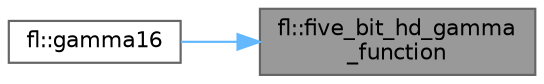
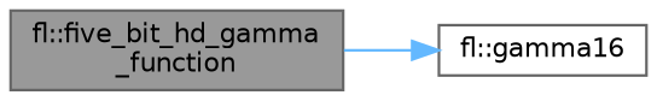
  digraph {
    rankdir=LR
    node [fontname=Helvetica fontsize=10 shape=box style=filled]
    n1 [color=gray40 fillcolor=grey60 fontcolor=black height=0.2 label="fl::five_bit_hd_gamma\l_function" width=0.4]
    n2 [color=grey40 fillcolor=white height=0.2 label="fl::gamma16" width=0.4]
-   n2 -> n1 [color=steelblue1 fontname=Helvetica fontsize=10 labelfontname=Helvetica labelfontsize=10 style=solid]
+   n1 -> n2 [color=steelblue1 fontname=Helvetica fontsize=10 labelfontname=Helvetica labelfontsize=10 style=solid]
  }
